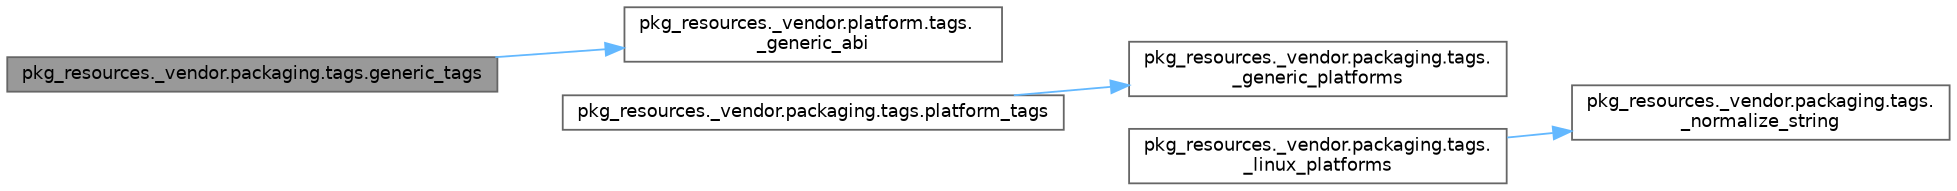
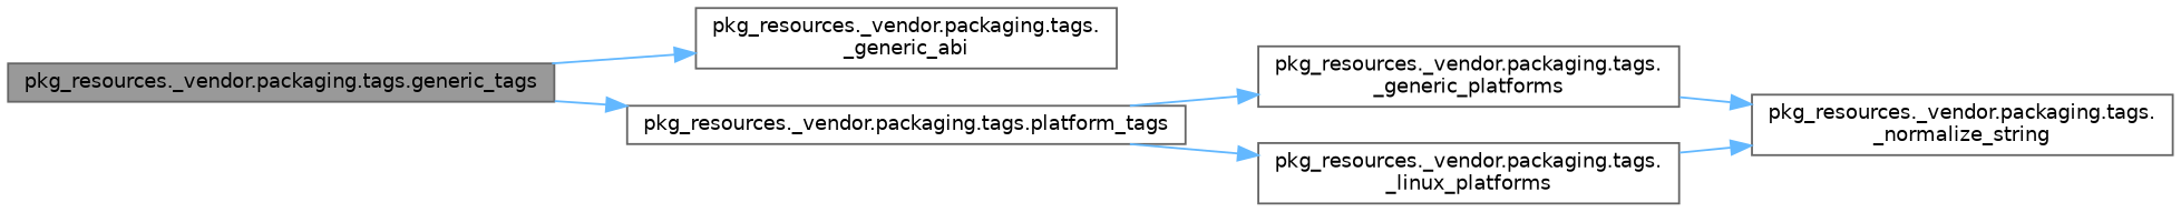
  digraph {
    rankdir=LR
    node [color=grey40 fillcolor=white fontname=Helvetica fontsize=10 shape=box style=filled]
    edge [color=steelblue1 fontname=Helvetica fontsize=10 labelfontname=Helvetica labelfontsize=10 style=solid]
    n1 [color=gray40 fillcolor=grey60 fontcolor=black height=0.2 label="pkg_resources._vendor.packaging.tags.generic_tags" width=0.4]
-   n2 [height=0.2 label="pkg_resources._vendor.platform.tags.\l_generic_abi" width=0.4]
+   n2 [height=0.2 label="pkg_resources._vendor.packaging.tags.\l_generic_abi" width=0.4]
    n3 [height=0.2 label="pkg_resources._vendor.packaging.tags.platform_tags" width=0.4]
    n4 [height=0.2 label="pkg_resources._vendor.packaging.tags.\l_generic_platforms" width=0.4]
    n5 [height=0.2 label="pkg_resources._vendor.packaging.tags.\l_linux_platforms" width=0.4]
    n6 [height=0.2 label="pkg_resources._vendor.packaging.tags.\l_normalize_string" width=0.4]
    n1 -> n2
+   n1 -> n3
    n3 -> n4
+   n3 -> n5
+   n4 -> n6
    n5 -> n6
  }
